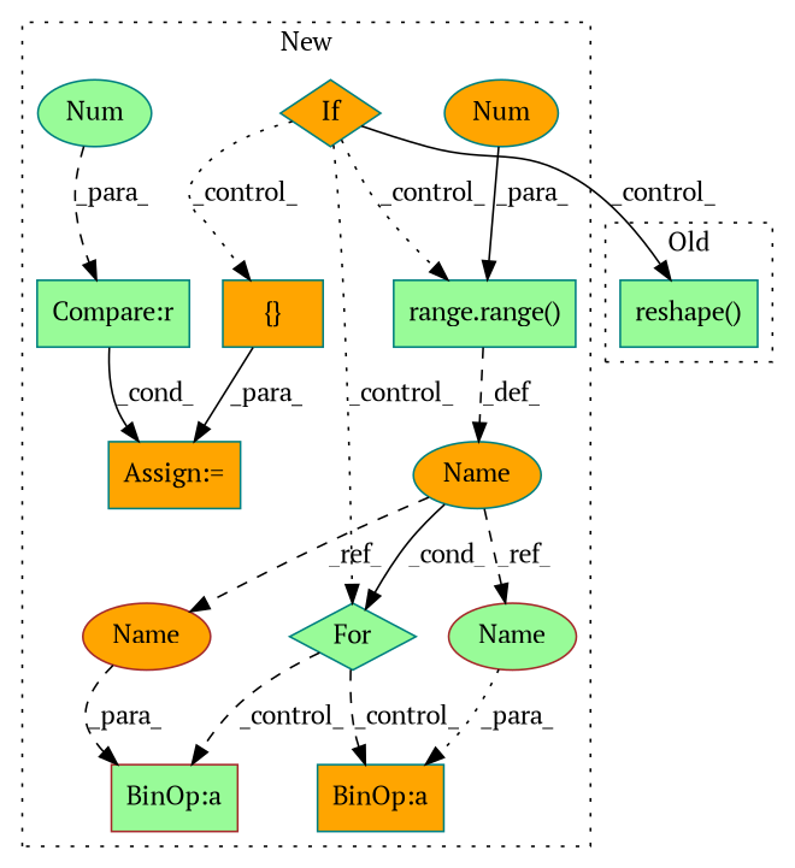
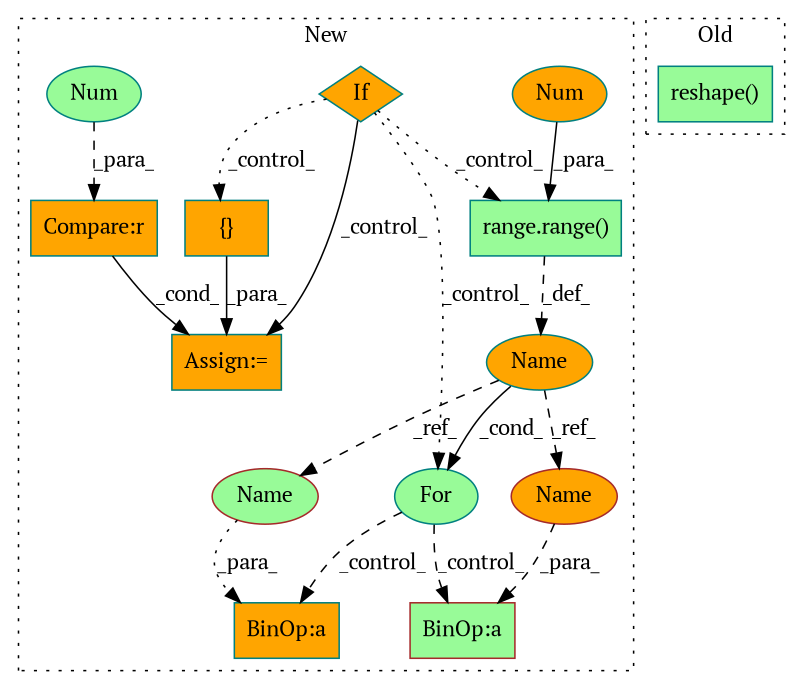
  digraph {
    fontname="PT Serif"
    node [a=87 color=teal fillcolor=orange fontname="PT Serif" l=1 shape=box style=filled]
    edge [fontname="PT Serif" style=dashed]
    n1 [a=75 fillcolor=palegreen l="6,1" label="range.range()" s="9562,9578"]
    n2 [a=76 label=Num s=9568 shape=ellipse]
    n3 [a=96 l="3,15" label=If s="9351,9370" shape=diamond]
    n4 [a=82 l=3 label="BinOp:a" s=9655]
    n5 [a=82 color=brown fillcolor=palegreen l=3 label="BinOp:a" s=9672]
    n6 [a=59 l="1,0" label="{}" s="9454,9458"]
-   n7 [a=107 fillcolor=palegreen l="4,19" label=For s="9553,9579" shape=diamond]
-   n8 [a=40 fillcolor=palegreen l=16 label="Compare:r" s=9354]
+   n7 [a=107 fillcolor=palegreen l="4,19" label=For s="9553,9579" shape=ellipse]
+   n8 [a=40 l=16 label="Compare:r" s=9354]
    n9 [a=76 fillcolor=palegreen label=Num s=9369 shape=ellipse]
    n10 [label=Name s=9557 shape=ellipse]
    n11 [a=68 l=3 label="Assign:=" s=9451]
    n12 [color=brown fillcolor=palegreen label=Name s=9654 shape=ellipse]
    n13 [color=brown label=Name s=9671 shape=ellipse]
    n14 [a=75 fillcolor=palegreen l="57,1" label="reshape()" s="9256,9327"]
    subgraph cluster_1 {
      label=New
      style=dotted
      n1
      n2
      n3
      n4
      n5
      n6
      n7
      n8
      n9
      n10
      n11
      n12
      n13
    }
    subgraph cluster_2 {
      label=Old
      style=dotted
      n14
    }
    n1 -> n10 [label=_def_]
    n2 -> n1 [label=_para_ style=solid]
    n3 -> n1 [label=_control_ style=dotted]
    n3 -> n6 [label=_control_ style=dotted]
    n3 -> n7 [label=_control_ style=dotted]
-   n3 -> n14 [label=_control_ style=solid]
+   n3 -> n11 [label=_control_ style=solid]
    n6 -> n11 [label=_para_ style=solid]
    n7 -> n4 [label=_control_]
    n7 -> n5 [label=_control_]
    n8 -> n11 [label=_cond_ style=solid]
    n9 -> n8 [label=_para_]
    n10 -> n7 [label=_cond_ style=solid]
    n10 -> n12 [label=_ref_]
    n10 -> n13 [label=_ref_]
    n12 -> n4 [label=_para_ style=dotted]
    n13 -> n5 [label=_para_]
  }
